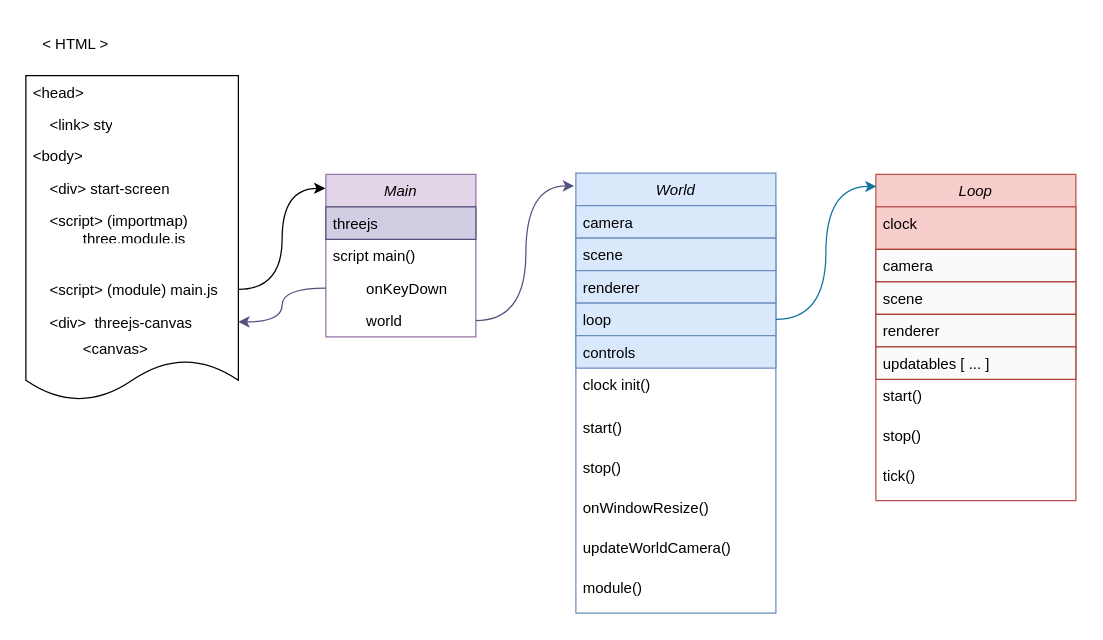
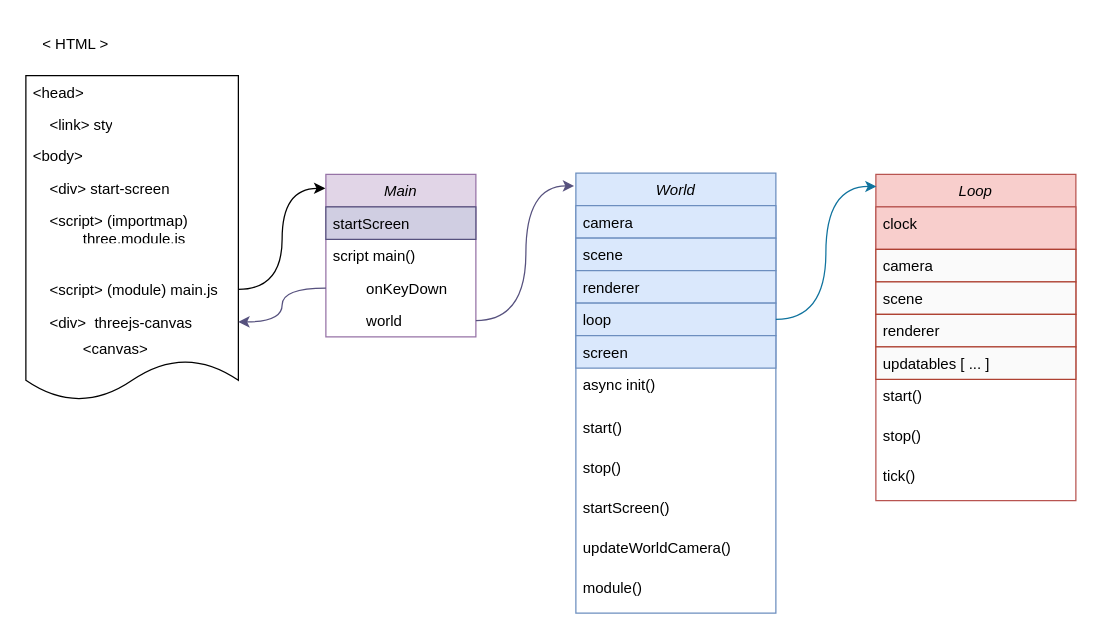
  <mxCell id="0" />
  <mxCell id="1" parent="0" />
  <mxCell id="2" value="World" style="swimlane;fontStyle=2;align=center;verticalAlign=top;childLayout=stackLayout;horizontal=1;startSize=26;horizontalStack=0;resizeParent=1;resizeLast=0;collapsible=1;marginBottom=0;rounded=0;shadow=0;strokeWidth=1;fillColor=#dae8fc;strokeColor=#6c8ebf;" vertex="1" parent="1"><mxGeometry x="460" y="138" width="160" height="352" as="geometry"><mxRectangle x="220" y="120" width="160" height="26" as="alternateBounds" /></mxGeometry></mxCell>
  <mxCell id="3" value="camera" style="text;align=left;verticalAlign=top;spacingLeft=4;spacingRight=4;overflow=hidden;rotatable=0;points=[[0,0.5],[1,0.5]];portConstraint=eastwest;fillColor=#dae8fc;strokeColor=#6c8ebf;" vertex="1" parent="2"><mxGeometry y="26" width="160" height="26" as="geometry" /></mxCell>
  <mxCell id="4" value="scene" style="text;align=left;verticalAlign=top;spacingLeft=4;spacingRight=4;overflow=hidden;rotatable=0;points=[[0,0.5],[1,0.5]];portConstraint=eastwest;rounded=0;shadow=0;html=0;fillColor=#dae8fc;strokeColor=#6c8ebf;" vertex="1" parent="2"><mxGeometry y="52" width="160" height="26" as="geometry" /></mxCell>
  <mxCell id="5" value="renderer" style="text;align=left;verticalAlign=top;spacingLeft=4;spacingRight=4;overflow=hidden;rotatable=0;points=[[0,0.5],[1,0.5]];portConstraint=eastwest;rounded=0;shadow=0;html=0;fillColor=#dae8fc;strokeColor=#6c8ebf;" vertex="1" parent="2"><mxGeometry y="78" width="160" height="26" as="geometry" /></mxCell>
  <mxCell id="6" value="loop" style="text;align=left;verticalAlign=top;spacingLeft=4;spacingRight=4;overflow=hidden;rotatable=0;points=[[0,0.5],[1,0.5]];portConstraint=eastwest;rounded=0;shadow=0;html=0;fillColor=#dae8fc;strokeColor=#6c8ebf;" vertex="1" parent="2"><mxGeometry y="104" width="160" height="26" as="geometry" /></mxCell>
- <mxCell id="7" value="controls" style="text;align=left;verticalAlign=top;spacingLeft=4;spacingRight=4;overflow=hidden;rotatable=0;points=[[0,0.5],[1,0.5]];portConstraint=eastwest;rounded=0;shadow=0;html=0;fillColor=#dae8fc;strokeColor=#6c8ebf;" vertex="1" parent="2"><mxGeometry y="130" width="160" height="26" as="geometry" /></mxCell>
- <mxCell id="8" value="clock init()" style="text;align=left;verticalAlign=top;spacingLeft=4;spacingRight=4;overflow=hidden;rotatable=0;points=[[0,0.5],[1,0.5]];portConstraint=eastwest;" vertex="1" parent="2"><mxGeometry y="156" width="160" height="34" as="geometry" /></mxCell>
+ <mxCell id="7" value="screen" style="text;align=left;verticalAlign=top;spacingLeft=4;spacingRight=4;overflow=hidden;rotatable=0;points=[[0,0.5],[1,0.5]];portConstraint=eastwest;rounded=0;shadow=0;html=0;fillColor=#dae8fc;strokeColor=#6c8ebf;" vertex="1" parent="2"><mxGeometry y="130" width="160" height="26" as="geometry" /></mxCell>
+ <mxCell id="8" value="async init()" style="text;align=left;verticalAlign=top;spacingLeft=4;spacingRight=4;overflow=hidden;rotatable=0;points=[[0,0.5],[1,0.5]];portConstraint=eastwest;" vertex="1" parent="2"><mxGeometry y="156" width="160" height="34" as="geometry" /></mxCell>
  <mxCell id="9" value="start()" style="text;align=left;verticalAlign=top;spacingLeft=4;spacingRight=4;overflow=hidden;rotatable=0;points=[[0,0.5],[1,0.5]];portConstraint=eastwest;" vertex="1" parent="2"><mxGeometry y="190" width="160" height="32" as="geometry" /></mxCell>
  <mxCell id="10" value="stop()" style="text;align=left;verticalAlign=top;spacingLeft=4;spacingRight=4;overflow=hidden;rotatable=0;points=[[0,0.5],[1,0.5]];portConstraint=eastwest;" vertex="1" parent="2"><mxGeometry y="222" width="160" height="32" as="geometry" /></mxCell>
- <mxCell id="11" value="onWindowResize()" style="text;align=left;verticalAlign=top;spacingLeft=4;spacingRight=4;overflow=hidden;rotatable=0;points=[[0,0.5],[1,0.5]];portConstraint=eastwest;" vertex="1" parent="2"><mxGeometry y="254" width="160" height="32" as="geometry" /></mxCell>
+ <mxCell id="11" value="startScreen()" style="text;align=left;verticalAlign=top;spacingLeft=4;spacingRight=4;overflow=hidden;rotatable=0;points=[[0,0.5],[1,0.5]];portConstraint=eastwest;" vertex="1" parent="2"><mxGeometry y="254" width="160" height="32" as="geometry" /></mxCell>
  <mxCell id="12" value="updateWorldCamera()" style="text;align=left;verticalAlign=top;spacingLeft=4;spacingRight=4;overflow=hidden;rotatable=0;points=[[0,0.5],[1,0.5]];portConstraint=eastwest;" vertex="1" parent="2"><mxGeometry y="286" width="160" height="32" as="geometry" /></mxCell>
  <mxCell id="13" value="module()" style="text;align=left;verticalAlign=top;spacingLeft=4;spacingRight=4;overflow=hidden;rotatable=0;points=[[0,0.5],[1,0.5]];portConstraint=eastwest;" vertex="1" parent="2"><mxGeometry y="318" width="160" height="32" as="geometry" /></mxCell>
  <mxCell id="14" value="Loop" style="swimlane;fontStyle=2;align=center;verticalAlign=top;childLayout=stackLayout;horizontal=1;startSize=26;horizontalStack=0;resizeParent=1;resizeLast=0;collapsible=1;marginBottom=0;rounded=0;shadow=0;strokeWidth=1;fillColor=#f8cecc;strokeColor=#b85450;" vertex="1" parent="1"><mxGeometry x="700" y="139" width="160" height="261" as="geometry"><mxRectangle x="720" y="159" width="160" height="26" as="alternateBounds" /></mxGeometry></mxCell>
  <mxCell id="15" value="clock" style="text;align=left;verticalAlign=top;spacingLeft=4;spacingRight=4;overflow=hidden;rotatable=0;points=[[0,0.5],[1,0.5]];portConstraint=eastwest;fillColor=#f8cecc;strokeColor=#b85450;" vertex="1" parent="14"><mxGeometry y="26" width="160" height="34" as="geometry" /></mxCell>
  <mxCell id="16" value="camera" style="text;align=left;verticalAlign=top;spacingLeft=4;spacingRight=4;overflow=hidden;rotatable=0;points=[[0,0.5],[1,0.5]];portConstraint=eastwest;rounded=0;shadow=0;html=0;fillColor=#FAFAFA;strokeColor=#ae4132;" vertex="1" parent="14"><mxGeometry y="60" width="160" height="26" as="geometry" /></mxCell>
  <mxCell id="17" value="scene" style="text;align=left;verticalAlign=top;spacingLeft=4;spacingRight=4;overflow=hidden;rotatable=0;points=[[0,0.5],[1,0.5]];portConstraint=eastwest;rounded=0;shadow=0;html=0;fillColor=#FAFAFA;strokeColor=#ae4132;" vertex="1" parent="14"><mxGeometry y="86" width="160" height="26" as="geometry" /></mxCell>
  <mxCell id="18" value="renderer" style="text;align=left;verticalAlign=top;spacingLeft=4;spacingRight=4;overflow=hidden;rotatable=0;points=[[0,0.5],[1,0.5]];portConstraint=eastwest;rounded=0;shadow=0;html=0;fillColor=#FAFAFA;strokeColor=#ae4132;" vertex="1" parent="14"><mxGeometry y="112" width="160" height="26" as="geometry" /></mxCell>
  <mxCell id="19" value="updatables [ ... ]" style="text;align=left;verticalAlign=top;spacingLeft=4;spacingRight=4;overflow=hidden;rotatable=0;points=[[0,0.5],[1,0.5]];portConstraint=eastwest;rounded=0;shadow=0;html=0;fillColor=#FAFAFA;strokeColor=#ae4132;" vertex="1" parent="14"><mxGeometry y="138" width="160" height="26" as="geometry" /></mxCell>
  <mxCell id="20" value="start()" style="text;align=left;verticalAlign=top;spacingLeft=4;spacingRight=4;overflow=hidden;rotatable=0;points=[[0,0.5],[1,0.5]];portConstraint=eastwest;" vertex="1" parent="14"><mxGeometry y="164" width="160" height="32" as="geometry" /></mxCell>
  <mxCell id="21" value="stop()" style="text;align=left;verticalAlign=top;spacingLeft=4;spacingRight=4;overflow=hidden;rotatable=0;points=[[0,0.5],[1,0.5]];portConstraint=eastwest;" vertex="1" parent="14"><mxGeometry y="196" width="160" height="32" as="geometry" /></mxCell>
  <mxCell id="22" value="tick()" style="text;align=left;verticalAlign=top;spacingLeft=4;spacingRight=4;overflow=hidden;rotatable=0;points=[[0,0.5],[1,0.5]];portConstraint=eastwest;" vertex="1" parent="14"><mxGeometry y="228" width="160" height="32" as="geometry" /></mxCell>
  <mxCell id="23" value="" style="shape=document;whiteSpace=wrap;html=1;boundedLbl=1;size=0.125;" vertex="1" parent="1"><mxGeometry x="20" y="60" width="170" height="260" as="geometry" /></mxCell>
  <mxCell id="24" value="Main" style="swimlane;fontStyle=2;align=center;verticalAlign=top;childLayout=stackLayout;horizontal=1;startSize=26;horizontalStack=0;resizeParent=1;resizeLast=0;collapsible=1;marginBottom=0;rounded=0;shadow=0;strokeWidth=1;fillColor=#e1d5e7;strokeColor=#9673a6;" vertex="1" parent="1"><mxGeometry x="260" y="139" width="120" height="130" as="geometry"><mxRectangle x="320" y="80" width="160" height="26" as="alternateBounds" /></mxGeometry></mxCell>
- <mxCell id="25" value="threejs" style="text;align=left;verticalAlign=top;spacingLeft=4;spacingRight=4;overflow=hidden;rotatable=0;points=[[0,0.5],[1,0.5]];portConstraint=eastwest;rounded=0;shadow=0;html=0;fillColor=#d0cee2;strokeColor=#56517e;" vertex="1" parent="24"><mxGeometry y="26" width="120" height="26" as="geometry" /></mxCell>
+ <mxCell id="25" value="startScreen" style="text;align=left;verticalAlign=top;spacingLeft=4;spacingRight=4;overflow=hidden;rotatable=0;points=[[0,0.5],[1,0.5]];portConstraint=eastwest;rounded=0;shadow=0;html=0;fillColor=#d0cee2;strokeColor=#56517e;" vertex="1" parent="24"><mxGeometry y="26" width="120" height="26" as="geometry" /></mxCell>
  <mxCell id="26" value="script main()" style="text;align=left;verticalAlign=top;spacingLeft=4;spacingRight=4;overflow=hidden;rotatable=0;points=[[0,0.5],[1,0.5]];portConstraint=eastwest;rounded=0;shadow=0;html=0;fillColor=none;" vertex="1" parent="24"><mxGeometry y="52" width="120" height="26" as="geometry" /></mxCell>
  <mxCell id="27" value="        onKeyDown" style="text;align=left;verticalAlign=top;spacingLeft=4;spacingRight=4;overflow=hidden;rotatable=0;points=[[0,0.5],[1,0.5]];portConstraint=eastwest;rounded=0;shadow=0;html=0;fillColor=none;" vertex="1" parent="24"><mxGeometry y="78" width="120" height="26" as="geometry" /></mxCell>
  <mxCell id="28" value="        world" style="text;align=left;verticalAlign=top;spacingLeft=4;spacingRight=4;overflow=hidden;rotatable=0;points=[[0,0.5],[1,0.5]];portConstraint=eastwest;rounded=0;shadow=0;html=0;fillColor=none;" vertex="1" parent="24"><mxGeometry y="104" width="120" height="26" as="geometry" /></mxCell>
  <mxCell id="29" style="edgeStyle=orthogonalEdgeStyle;curved=1;rounded=0;orthogonalLoop=1;jettySize=auto;html=1;exitX=1;exitY=0.5;exitDx=0;exitDy=0;entryX=-0.004;entryY=0.086;entryDx=0;entryDy=0;entryPerimeter=0;fillColor=none;" edge="1" parent="1" source="35" target="24"><mxGeometry relative="1" as="geometry" /></mxCell>
  <mxCell id="30" value="&amp;lt; HTML &amp;gt;" style="text;strokeColor=none;align=center;fillColor=none;html=1;verticalAlign=middle;whiteSpace=wrap;rounded=0;" vertex="1" parent="1"><mxGeometry x="25" y="20" width="70" height="30" as="geometry" /></mxCell>
  <mxCell id="31" value="&lt;head&gt; " style="text;align=left;verticalAlign=top;spacingLeft=4;spacingRight=4;overflow=hidden;rotatable=0;points=[[0,0.5],[1,0.5]];portConstraint=eastwest;fillColor=none;" vertex="1" parent="1"><mxGeometry x="20" y="60" width="72.857" height="26" as="geometry" /></mxCell>
  <mxCell id="32" value="&lt;body&gt; " style="text;align=left;verticalAlign=top;spacingLeft=4;spacingRight=4;overflow=hidden;rotatable=0;points=[[0,0.5],[1,0.5]];portConstraint=eastwest;fillColor=none;" vertex="1" parent="1"><mxGeometry x="20" y="111" width="72.857" height="26" as="geometry" /></mxCell>
  <mxCell id="33" value="    &lt;div&gt; start-screen " style="text;align=left;verticalAlign=top;spacingLeft=4;spacingRight=4;overflow=hidden;rotatable=0;points=[[0,0.5],[1,0.5]];portConstraint=eastwest;fillColor=none;" vertex="1" parent="1"><mxGeometry x="20" y="137" width="170" height="26" as="geometry" /></mxCell>
  <mxCell id="34" value="    &lt;script&gt; (importmap) &#10;            three.module.js&#10;            three.addons" style="text;align=left;verticalAlign=top;spacingLeft=4;spacingRight=4;overflow=hidden;rotatable=0;points=[[0,0.5],[1,0.5]];portConstraint=eastwest;fillColor=none;" vertex="1" parent="1"><mxGeometry x="20" y="163" width="170" height="26" as="geometry" /></mxCell>
  <mxCell id="35" value="    &lt;script&gt; (module) main.js" style="text;align=left;verticalAlign=top;spacingLeft=4;spacingRight=4;overflow=hidden;rotatable=0;points=[[0,0.5],[1,0.5]];portConstraint=eastwest;fillColor=none;" vertex="1" parent="1"><mxGeometry x="20" y="218" width="170" height="26" as="geometry" /></mxCell>
  <mxCell id="36" value="    &lt;div&gt;  threejs-canvas" style="text;align=left;verticalAlign=top;spacingLeft=4;spacingRight=4;overflow=hidden;rotatable=0;points=[[0,0.5],[1,0.5]];portConstraint=eastwest;fillColor=none;" vertex="1" parent="1"><mxGeometry x="20" y="244" width="170" height="26" as="geometry" /></mxCell>
  <mxCell id="37" value="            &lt;canvas&gt;" style="text;align=left;verticalAlign=top;spacingLeft=4;spacingRight=4;overflow=hidden;rotatable=0;points=[[0,0.5],[1,0.5]];portConstraint=eastwest;fillColor=none;" vertex="1" parent="1"><mxGeometry x="20" y="265" width="121.43" height="25" as="geometry" /></mxCell>
  <mxCell id="38" style="edgeStyle=orthogonalEdgeStyle;curved=1;rounded=0;orthogonalLoop=1;jettySize=auto;html=1;exitX=1;exitY=0.5;exitDx=0;exitDy=0;entryX=-0.009;entryY=0.029;entryDx=0;entryDy=0;entryPerimeter=0;fillColor=#d0cee2;strokeColor=#56517e;" edge="1" parent="1" source="28" target="2"><mxGeometry relative="1" as="geometry" /></mxCell>
  <mxCell id="39" style="edgeStyle=orthogonalEdgeStyle;curved=1;rounded=0;orthogonalLoop=1;jettySize=auto;html=1;exitX=0;exitY=0.5;exitDx=0;exitDy=0;fillColor=#d0cee2;strokeColor=#56517e;" edge="1" parent="1" source="27" target="36"><mxGeometry relative="1" as="geometry"><mxPoint x="190" y="230" as="targetPoint" /></mxGeometry></mxCell>
  <mxCell id="40" style="edgeStyle=orthogonalEdgeStyle;curved=1;rounded=0;orthogonalLoop=1;jettySize=auto;html=1;exitX=1;exitY=0.5;exitDx=0;exitDy=0;entryX=0.003;entryY=0.037;entryDx=0;entryDy=0;entryPerimeter=0;fillColor=#b1ddf0;strokeColor=#10739e;" edge="1" parent="1" source="6" target="14"><mxGeometry relative="1" as="geometry" /></mxCell>
  <mxCell id="41" value="    &lt;link&gt; stylesheet " style="text;align=left;verticalAlign=top;spacingLeft=4;spacingRight=4;overflow=hidden;rotatable=0;points=[[0,0.5],[1,0.5]];portConstraint=eastwest;fillColor=none;" vertex="1" parent="1"><mxGeometry x="20" y="86" width="72.857" height="26" as="geometry" /></mxCell>
